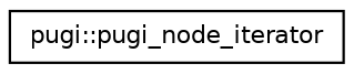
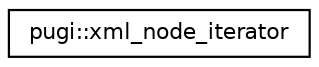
  digraph {
    rankdir=LR
-   n1 [color=black fillcolor=white fontname=Helvetica fontsize=10 height=0.2 label="pugi::pugi_node_iterator" shape=record style=filled width=0.4]
+   n1 [color=black fillcolor=white fontname=Helvetica fontsize=10 height=0.2 label="pugi::xml_node_iterator" shape=record style=filled width=0.4]
  }
